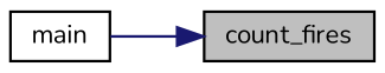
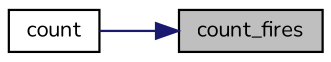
  digraph {
    rankdir=RL
    fontname=Nunito
    node [color=black fontname=Nunito fontsize=10 shape=record style=filled]
    n1 [fillcolor=grey75 fontcolor=black height=0.2 label=count_fires width=0.4]
-   n2 [fillcolor=white height=0.2 label=main width=0.4]
+   n2 [fillcolor=white height=0.2 label=count width=0.4]
    n1 -> n2 [color=midnightblue dir=back fontname=Nunito fontsize=10 labelfontname=Helvetica labelfontsize=10 style=solid]
  }
